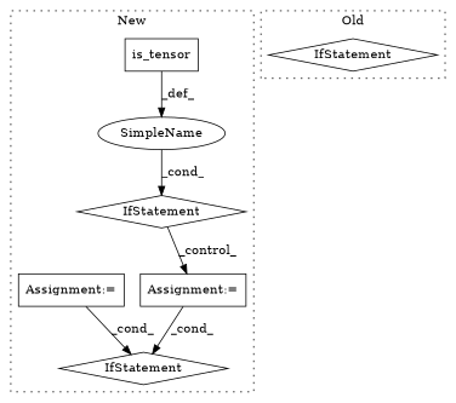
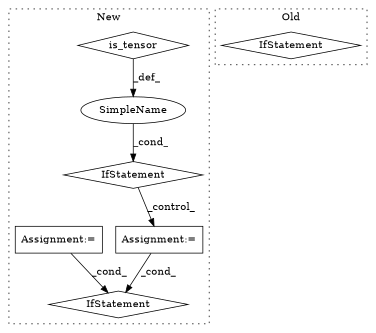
  digraph {
    node [a=25 l="4,2" shape=box]
-   n1 [a=32 l="10,1" label=is_tensor s="1779,1793"]
+   n1 [a=32 l="10,1" label=is_tensor s="1779,1793" shape=diamond]
    n2 [label=IfStatement s="1769,1794" shape=diamond]
    n3 [a=7 l=1 label="Assignment:=" s=1817]
    n4 [a=42 label=SimpleName shape=ellipse l=""]
    n5 [label=IfStatement s="1899,1984" shape=diamond]
    n6 [a=7 l=1 label="Assignment:=" s=1664]
    n7 [l=27 label=IfStatement s=1741 shape=diamond]
    subgraph cluster_1 {
      label=New
      style=dotted
      n1
      n2
      n3
      n4
      n5
      n6
    }
    subgraph cluster_2 {
      label=Old
      style=dotted
      n7
    }
    n1 -> n4 [label=_def_]
    n2 -> n3 [label=_control_]
    n3 -> n5 [label=_cond_]
    n4 -> n2 [label=_cond_]
    n6 -> n5 [label=_cond_]
  }
